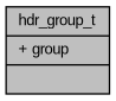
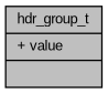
  digraph {
    fontname="Liberation Sans"
-   n1 [color=black fillcolor=grey75 fontcolor=black fontname="Liberation Sans" fontsize=10 height=0.2 label="{hdr_group_t\n|+ group\l|}" shape=record style=filled width=0.4]
+   n1 [color=black fillcolor=grey75 fontcolor=black fontname="Liberation Sans" fontsize=10 height=0.2 label="{hdr_group_t\n|+ value\l|}" shape=record style=filled width=0.4]
  }
